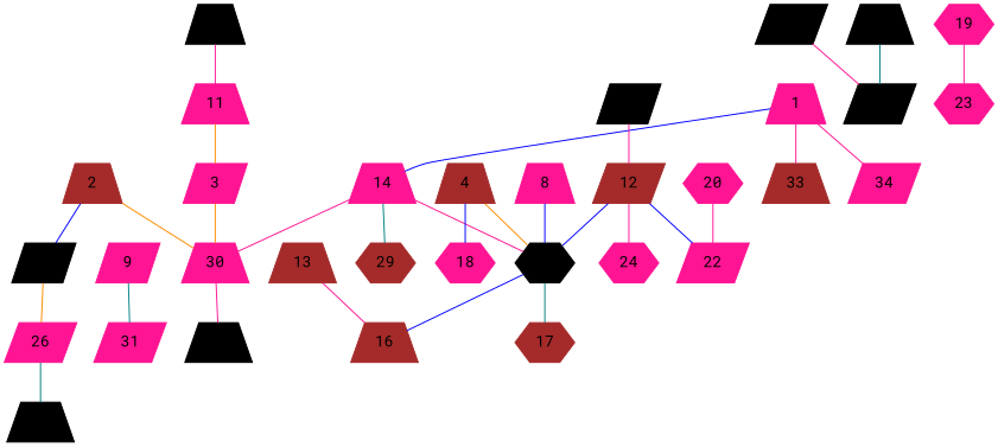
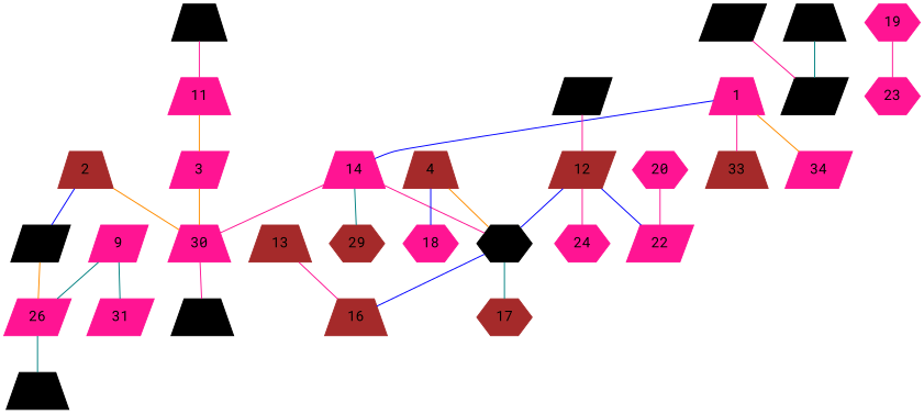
  graph {
    fontname="Roboto Mono"
    node [color=deeppink fontname="Roboto Mono" shape=trapezium style=filled]
    edge [color=deeppink fontname="Roboto Mono" weight=1.0]
    1
    14
    33 [color=brown]
    34 [shape=parallelogram]
    30
    15 [color=black shape=hexagon]
    29 [color=brown shape=hexagon]
    2 [color=brown]
    6 [color=black shape=parallelogram]
    26 [shape=parallelogram]
    32 [color=black]
    3 [shape=parallelogram]
    4 [color=brown]
    18 [shape=hexagon]
    16 [color=brown]
    17 [color=brown shape=hexagon]
    5 [color=black]
    11
    27 [color=black]
    7 [color=black shape=parallelogram]
    12 [color=brown shape=parallelogram]
    22 [shape=parallelogram]
    24 [shape=hexagon]
-   8
    9 [shape=parallelogram]
    31 [shape=parallelogram]
    10 [color=black shape=parallelogram]
    28 [color=black shape=parallelogram]
    13 [color=brown]
    19 [shape=hexagon]
    23 [shape=hexagon]
    20 [shape=hexagon]
    25 [color=black]
    1 -- 14 [color=blue]
    1 -- 33
-   1 -- 34
+   1 -- 34 [color=darkorange]
    14 -- 30
    14 -- 15
    14 -- 29 [color=teal]
    30 -- 32
    15 -- 16 [color=blue]
    15 -- 17 [color=teal]
    2 -- 30 [color=darkorange]
    2 -- 6 [color=blue]
    6 -- 26 [color=darkorange]
    26 -- 27 [color=teal]
    3 -- 30 [color=darkorange]
    4 -- 15 [color=darkorange]
    4 -- 18 [color=blue]
    5 -- 11
    11 -- 3 [color=darkorange]
    7 -- 12
    12 -- 15 [color=blue]
    12 -- 22 [color=blue]
    12 -- 24
-   8 -- 15 [color=blue]
+   9 -- 26 [color=teal]
    9 -- 31 [color=teal]
    10 -- 28
    13 -- 16
    19 -- 23
    20 -- 22
    25 -- 28 [color=teal]
  }
